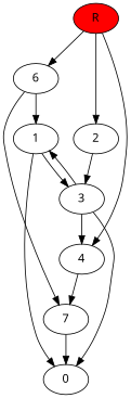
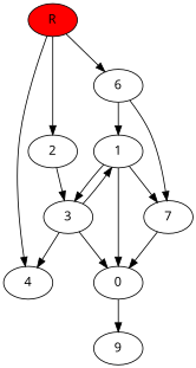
  digraph {
    fontname="Noto Sans"
    node [fontname="Noto Sans"]
    edge [fontname="Noto Sans"]
    1
    3
    n3 [label=0]
    4
+   9
    2
    7
    6
    R [fillcolor="#ff0000" style=filled]
    1 -> 3
    1 -> n3
    3 -> 1
    3 -> n3
    3 -> 4
-   4 -> 7
+   n3 -> 9
+   1 -> 7
    2 -> 3
    7 -> n3
    6 -> 1
    6 -> 7
    R -> 4
    R -> 2
    R -> 6
  }
